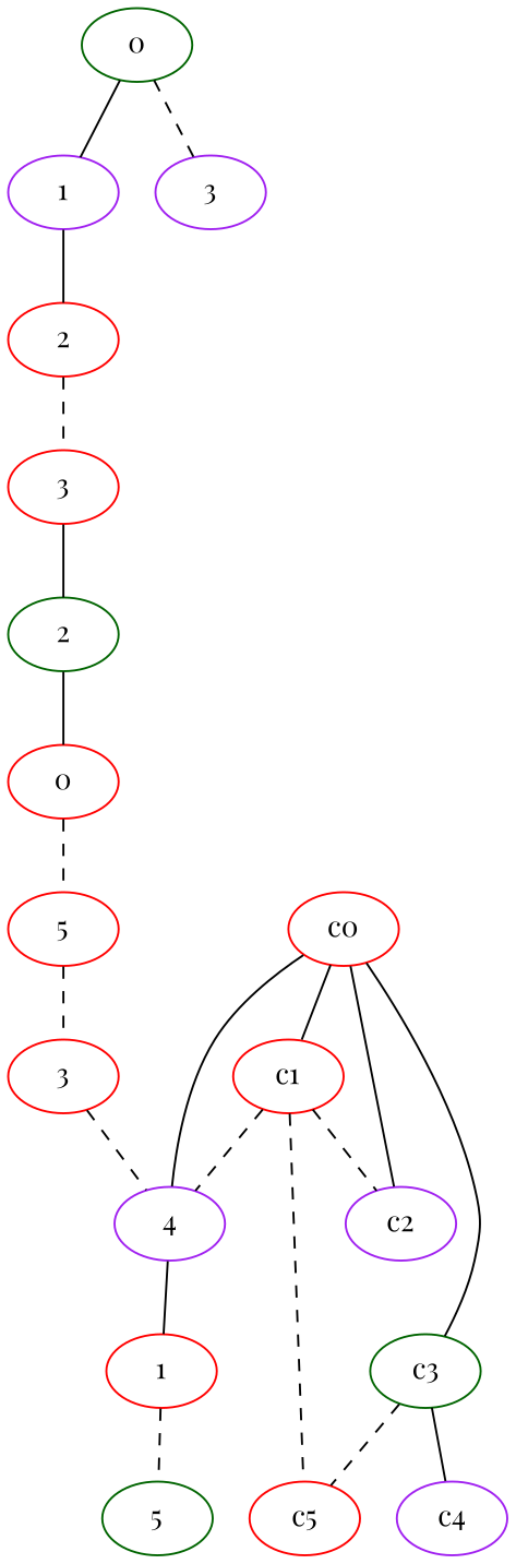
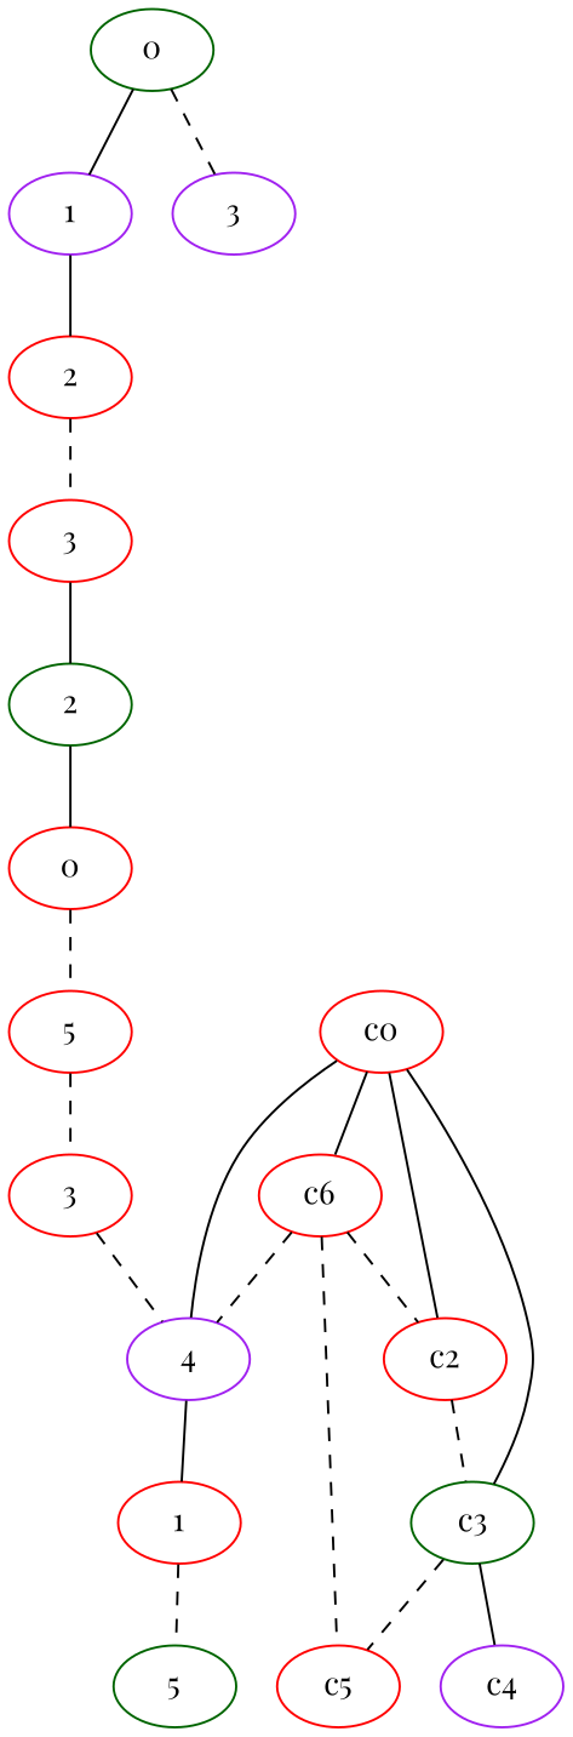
  graph {
    fontname="Playfair Display"
    node [color=red fontname="Playfair Display"]
    edge [fontname="Playfair Display" style=dashed]
    n1 [color=darkgreen label=0]
    n2 [color=purple label=1]
    n3 [color=purple label=3]
    n4 [label=2]
    n5 [label=3]
    n6 [color=darkgreen label=2]
    n7 [label=0]
    n8 [label=5]
    n9 [label=3]
    n10 [color=purple label=4]
    n11 [label=1]
    n12 [color=darkgreen label=5]
    c0
-   c1
-   c2 [color=purple]
+   c1 [label=c6]
+   c2
    c3 [color=darkgreen]
    c5
    c4 [color=purple]
    n1 -- n2 [style=solid]
    n1 -- n3
    n2 -- n4 [style=solid]
    n4 -- n5
    n5 -- n6 [style=solid]
    n6 -- n7 [style=solid]
    n7 -- n8
    n8 -- n9
    n9 -- n10
    n10 -- n11 [style=solid]
    n11 -- n12
    c0 -- n10 [style=solid]
    c0 -- c1 [style=solid]
    c0 -- c2 [style=solid]
    c0 -- c3 [style=solid]
    c1 -- n10
    c1 -- c2
    c1 -- c5
+   c2 -- c3
    c3 -- c5
    c3 -- c4 [style=solid]
  }
